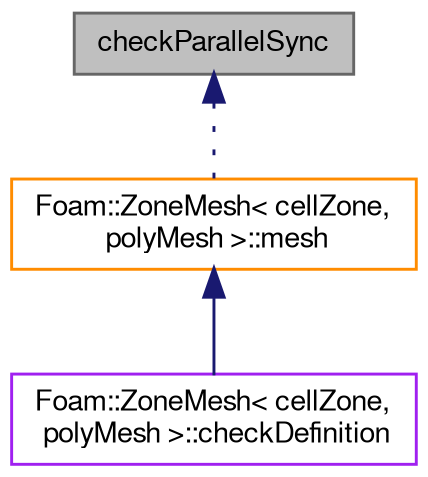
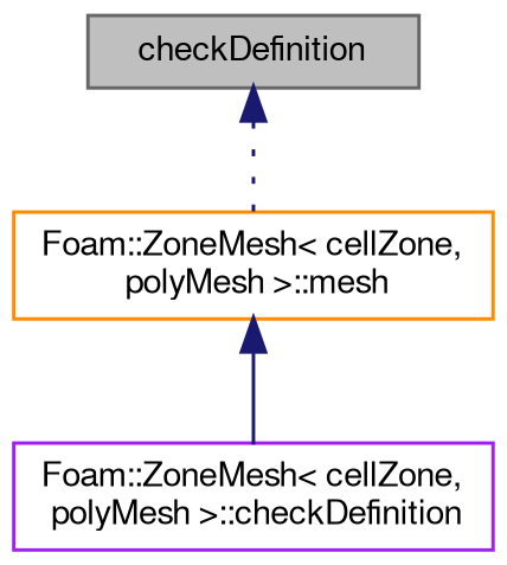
  digraph {
    rankdir=TB
    node [fontname=FreeSans fontsize=10 shape=record]
    edge [color=midnightblue dir=back fontname=FreeSans fontsize=10 labelfontname=FreeSans labelfontsize=10]
-   n1 [color=gray40 fillcolor=grey75 fontcolor=black height=0.2 label=checkParallelSync style=filled width=0.4]
+   n1 [color=gray40 fillcolor=grey75 fontcolor=black height=0.2 label=checkDefinition style=filled width=0.4]
    n2 [color=darkorange height=0.2 label="Foam::ZoneMesh\< cellZone,\l polyMesh \>::mesh" width=0.4]
    n3 [color=purple height=0.2 label="Foam::ZoneMesh\< cellZone,\l polyMesh \>::checkDefinition" width=0.4]
    n1 -> n2 [style=dotted]
    n2 -> n3 [style=solid]
  }
